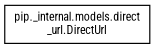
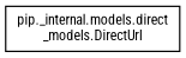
  digraph {
    rankdir=TB
    fontname="Roboto Condensed"
-   n1 [color=black fillcolor=white fontname="Roboto Condensed" fontsize=10 height=0.2 label="pip._internal.models.direct\l_url.DirectUrl" shape=record style=filled width=0.4]
+   n1 [color=black fillcolor=white fontname="Roboto Condensed" fontsize=10 height=0.2 label="pip._internal.models.direct\l_models.DirectUrl" shape=record style=filled width=0.4]
  }
